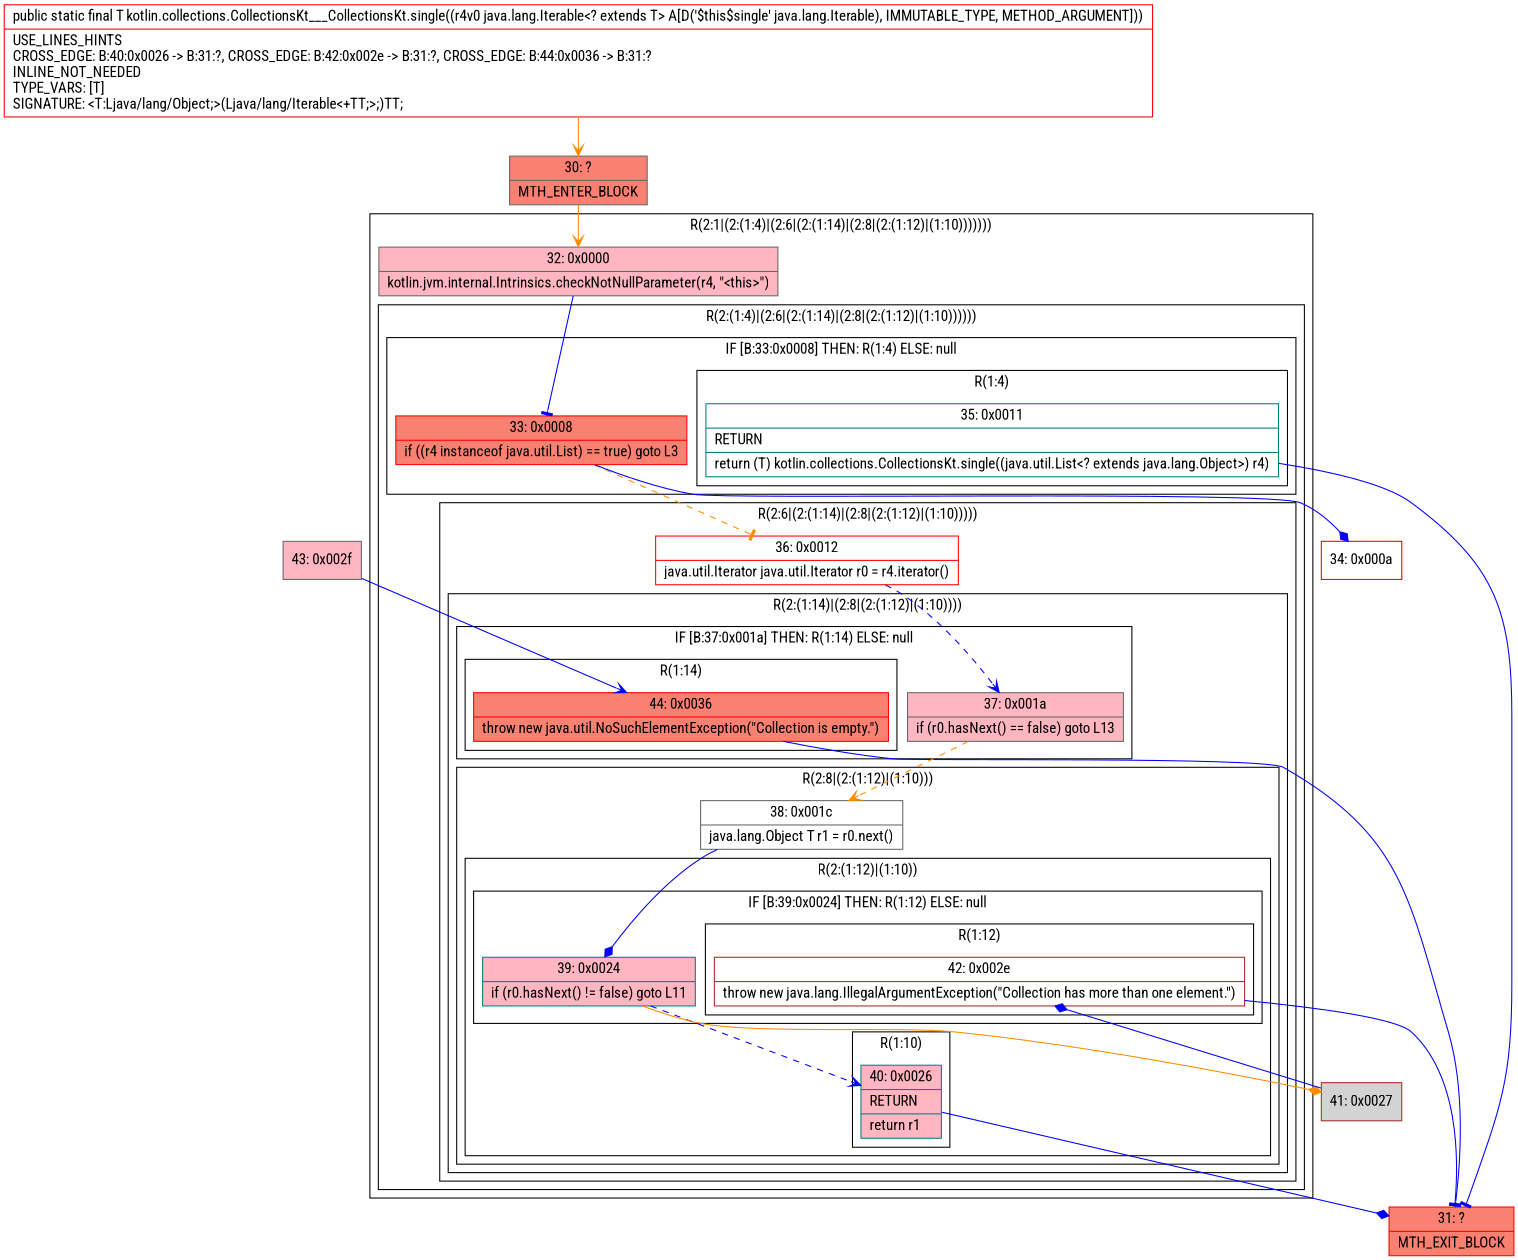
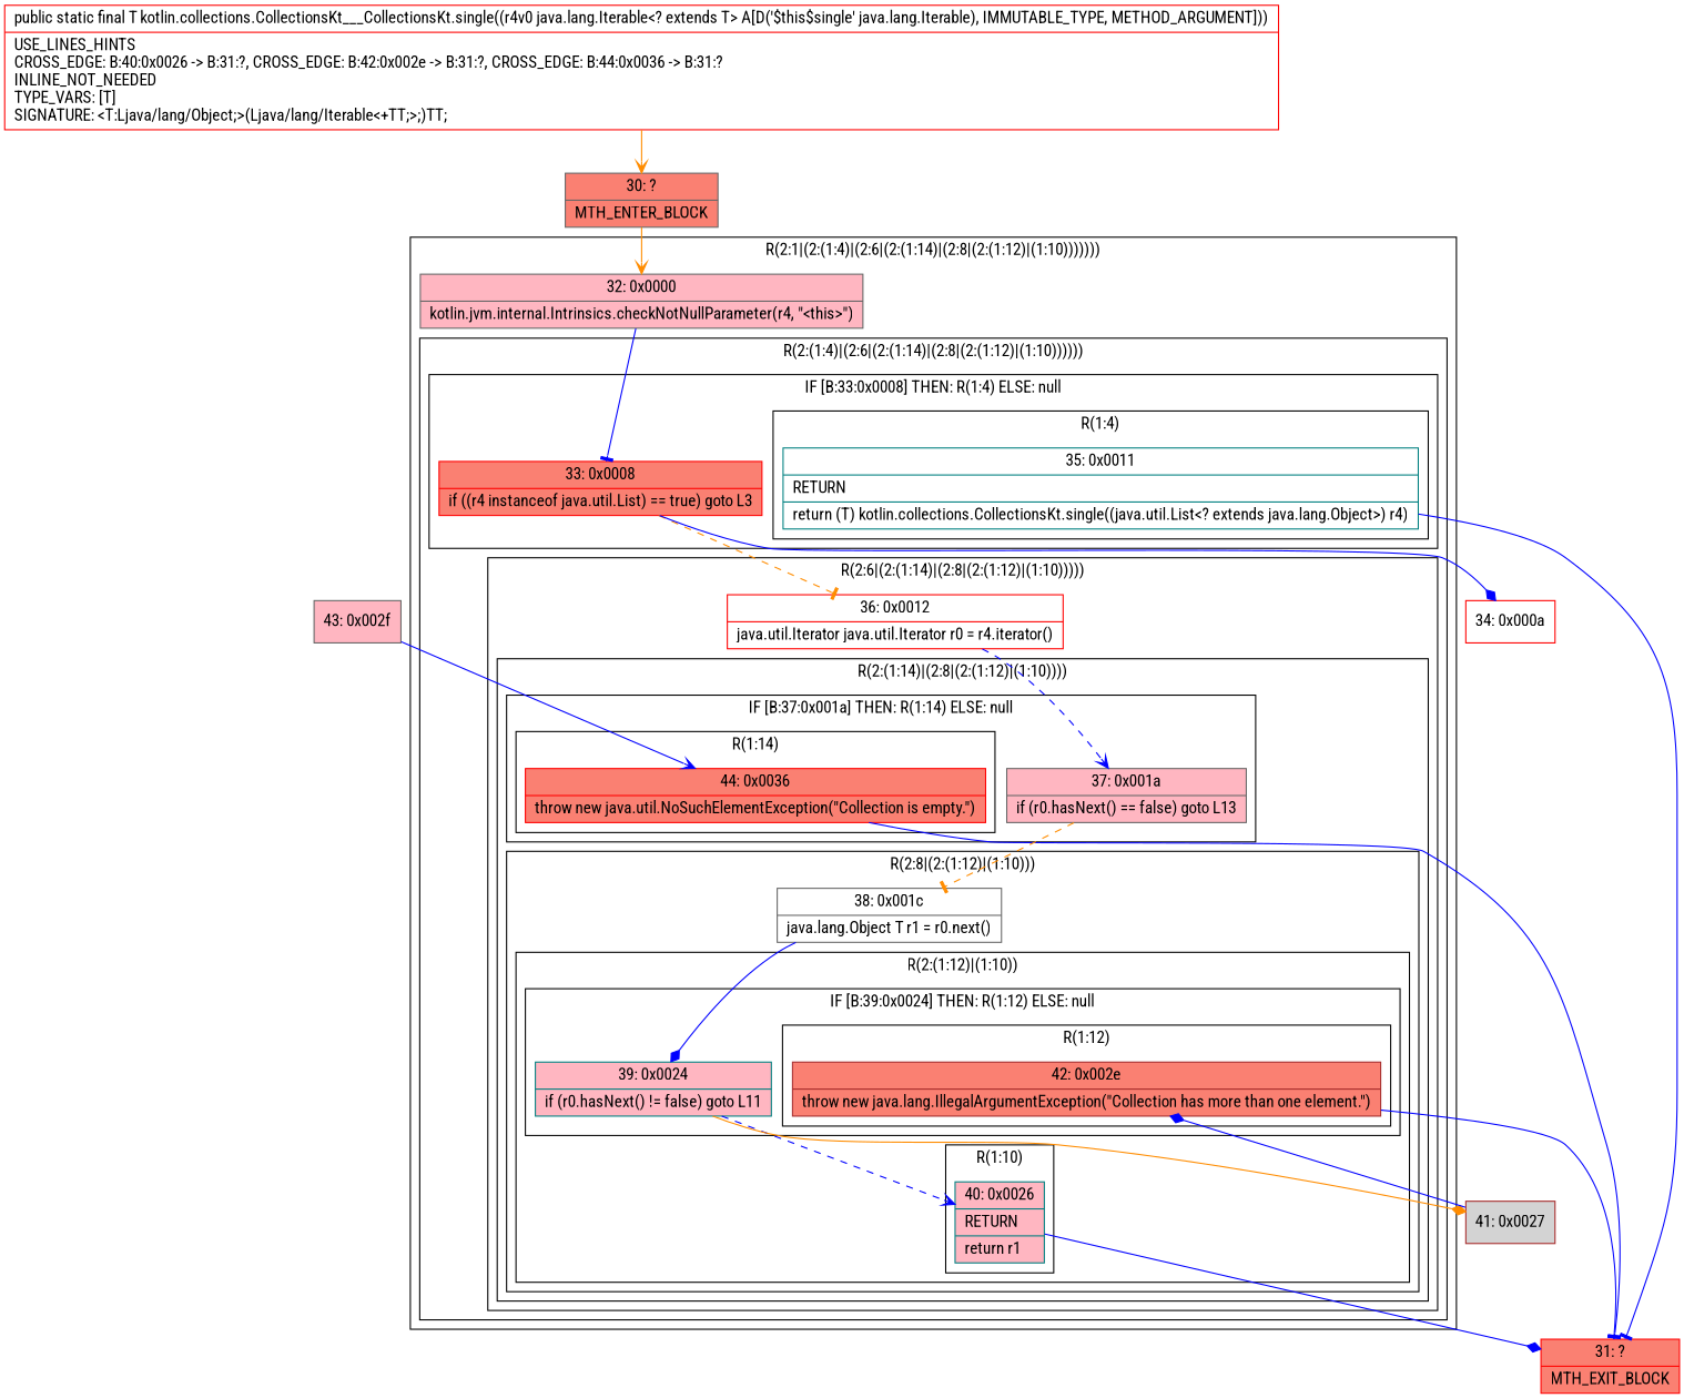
  digraph {
    fontname="Roboto Condensed"
    node [color=red fillcolor=white fontname="Roboto Condensed" shape=record style=filled]
    edge [arrowhead=tee color=blue fontname="Roboto Condensed"]
    n1 [color=teal label="{35\:\ 0x0011|RETURN\l|return (T) kotlin.collections.CollectionsKt.single((java.util.List\<? extends java.lang.Object\>) r4)\l}"]
    n2 [fillcolor=salmon label="{33\:\ 0x0008|if ((r4 instanceof java.util.List) == true) goto L3\l}"]
    n3 [fillcolor=salmon label="{44\:\ 0x0036|throw new java.util.NoSuchElementException(\"Collection is empty.\")\l}"]
    n4 [color=gray40 fillcolor=lightpink label="{37\:\ 0x001a|if (r0.hasNext() == false) goto L13\l}"]
-   n5 [color=brown label="{42\:\ 0x002e|throw new java.lang.IllegalArgumentException(\"Collection has more than one element.\")\l}"]
+   n5 [color=brown fillcolor=salmon label="{42\:\ 0x002e|throw new java.lang.IllegalArgumentException(\"Collection has more than one element.\")\l}"]
    n6 [color=teal fillcolor=lightpink label="{39\:\ 0x0024|if (r0.hasNext() != false) goto L11\l}"]
    n7 [color=teal fillcolor=lightpink label="{40\:\ 0x0026|RETURN\l|return r1\l}"]
    n8 [color=gray40 label="{38\:\ 0x001c|java.lang.Object T r1 = r0.next()\l}"]
    n9 [label="{36\:\ 0x0012|java.util.Iterator java.util.Iterator r0 = r4.iterator()\l}"]
    n10 [color=gray40 fillcolor=lightpink label="{32\:\ 0x0000|kotlin.jvm.internal.Intrinsics.checkNotNullParameter(r4, \"\<this\>\")\l}"]
    n11 [fillcolor=salmon label="{31\:\ ?|MTH_EXIT_BLOCK\l}"]
    n12 [label="{34\:\ 0x000a}"]
    n13 [color=brown fillcolor=lightgrey label="{41\:\ 0x0027}"]
    n14 [color=gray40 fillcolor=lightpink label="{43\:\ 0x002f}"]
    n15 [color=gray40 fillcolor=salmon label="{30\:\ ?|MTH_ENTER_BLOCK\l}"]
    n16 [label="{public static final T kotlin.collections.CollectionsKt___CollectionsKt.single((r4v0 java.lang.Iterable\<? extends T\> A[D('$this$single' java.lang.Iterable), IMMUTABLE_TYPE, METHOD_ARGUMENT]))  | USE_LINES_HINTS\lCROSS_EDGE: B:40:0x0026 \-\> B:31:?, CROSS_EDGE: B:42:0x002e \-\> B:31:?, CROSS_EDGE: B:44:0x0036 \-\> B:31:?\lINLINE_NOT_NEEDED\lTYPE_VARS: [T]\lSIGNATURE: \<T:Ljava\/lang\/Object;\>(Ljava\/lang\/Iterable\<+TT;\>;)TT;\l}"]
    subgraph cluster_1 {
      label="R(2:1|(2:(1:4)|(2:6|(2:(1:14)|(2:8|(2:(1:12)|(1:10)))))))"
      n10
      subgraph cluster_2 {
        label="R(2:(1:4)|(2:6|(2:(1:14)|(2:8|(2:(1:12)|(1:10))))))"
        subgraph cluster_3 {
          label="IF [B:33:0x0008] THEN: R(1:4) ELSE: null"
          n2
          subgraph cluster_4 {
            label="R(1:4)"
            n1
          }
        }
        subgraph cluster_5 {
          label="R(2:6|(2:(1:14)|(2:8|(2:(1:12)|(1:10)))))"
          n9
          subgraph cluster_6 {
            label="R(2:(1:14)|(2:8|(2:(1:12)|(1:10))))"
            subgraph cluster_7 {
              label="IF [B:37:0x001a] THEN: R(1:14) ELSE: null"
              n4
              subgraph cluster_8 {
                label="R(1:14)"
                n3
              }
            }
            subgraph cluster_9 {
              label="R(2:8|(2:(1:12)|(1:10)))"
              n8
              subgraph cluster_10 {
                label="R(2:(1:12)|(1:10))"
                subgraph cluster_11 {
                  label="IF [B:39:0x0024] THEN: R(1:12) ELSE: null"
                  n6
                  subgraph cluster_12 {
                    label="R(1:12)"
                    n5
                  }
                }
                subgraph cluster_13 {
                  label="R(1:10)"
                  n7
                }
              }
            }
          }
        }
      }
    }
    n1 -> n11
    n2 -> n9 [color=darkorange style=dashed]
    n2 -> n12 [arrowhead=diamond]
    n3 -> n11
-   n4 -> n8 [arrowhead=vee color=darkorange style=dashed]
+   n4 -> n8 [color=darkorange style=dashed]
    n5 -> n11
    n6 -> n7 [arrowhead=vee style=dashed]
    n6 -> n13 [arrowhead=diamond color=darkorange]
    n7 -> n11 [arrowhead=diamond]
    n8 -> n6 [arrowhead=diamond]
    n9 -> n4 [arrowhead=vee style=dashed]
    n10 -> n2
    n13 -> n5 [arrowhead=diamond]
    n14 -> n3 [arrowhead=vee]
    n15 -> n10 [arrowhead=vee color=darkorange]
    n16 -> n15 [arrowhead=vee color=darkorange]
  }
